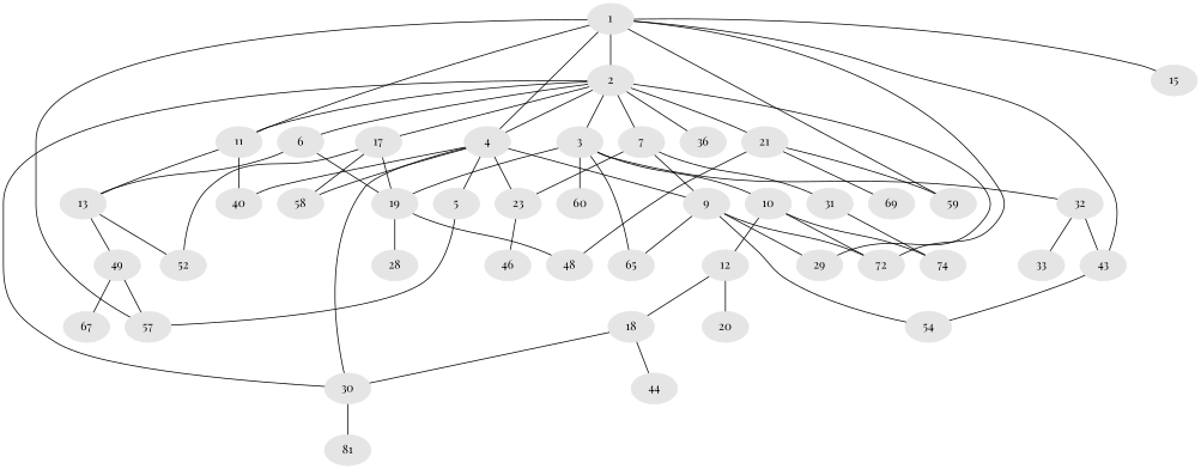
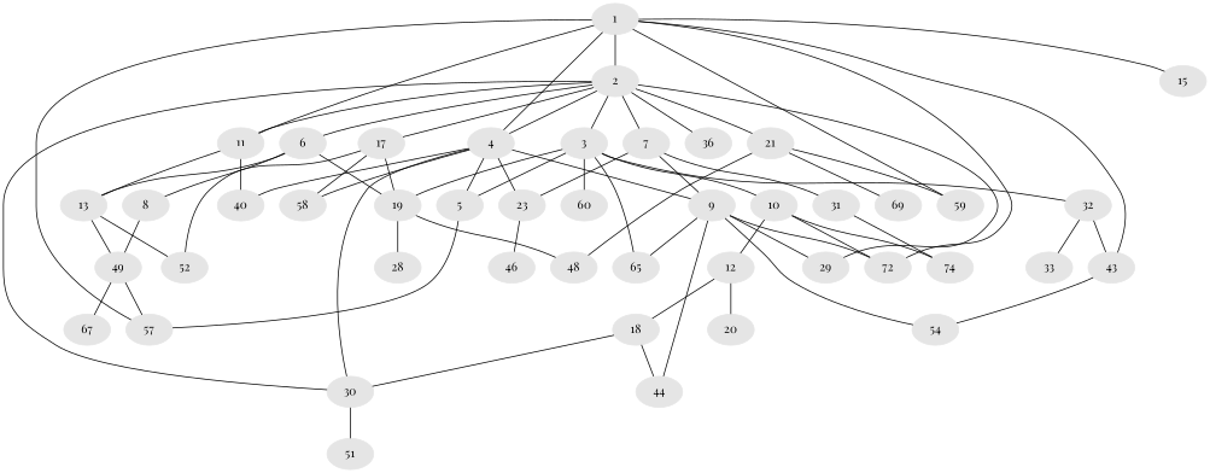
  graph {
    fontname="Playfair Display"
    node [color=gray90 fontname="Playfair Display" style=filled]
    edge [fontname="Playfair Display"]
    1 [super="+45"]
    2 [super="+16"]
    4 [super="+38"]
    11 [super="+55"]
    15
    43 [super="+62"]
    57 [super="+64"]
    59
    72
    3 [super="+26"]
    6 [super="+53"]
    7
    17 [super="+47"]
    21 [super="+56"]
    29 [super="+35"]
    30 [super="+39"]
    36
    5 [super="+22"]
    9 [super="+25"]
    23 [super="+37"]
    40
    58 [super="+63"]
    13 [super="+27"]
    54
    10 [super="+42"]
    19
    32 [super="+34"]
    60 [super="+71"]
    65
+   8 [super="+41"]
    31 [super="+73"]
    52
    48 [super="+61"]
    69
-   51 [label=81]
+   51
    12 [super="+14"]
    74
    28
    33
    44
    46
    49 [super="+66"]
    67
    18 [super="+24"]
    20 [super="+50"]
    1 -- 2 [weight=2]
    1 -- 4
    1 -- 11
    1 -- 15
    1 -- 43
    1 -- 57
    1 -- 59
    1 -- 72
    2 -- 4
    2 -- 11
    2 -- 3
    2 -- 6
    2 -- 7
    2 -- 17
    2 -- 21 [weight=2]
    2 -- 29
    2 -- 30
    2 -- 36
    4 -- 30
    4 -- 5
    4 -- 9
    4 -- 23
    4 -- 40
    4 -- 58
    11 -- 40
    11 -- 13
    43 -- 54
+   3 -- 5
    3 -- 10
    3 -- 19
    3 -- 32
    3 -- 60
    3 -- 65
    6 -- 13 [weight=2]
    6 -- 19
+   6 -- 8
    7 -- 9
    7 -- 23
    7 -- 31
    17 -- 58
    17 -- 19
    17 -- 52
    21 -- 59
    21 -- 48
    21 -- 69
    30 -- 51
    5 -- 57
    9 -- 72
    9 -- 29 [weight=2]
    9 -- 54
    9 -- 65
+   9 -- 44
    23 -- 46
    13 -- 52
    13 -- 49
    10 -- 72
    10 -- 12
    10 -- 74
    19 -- 48
    19 -- 28
    32 -- 43
    32 -- 33
+   8 -- 49
    31 -- 74
    12 -- 18 [weight=2]
    12 -- 20
    49 -- 57
    49 -- 67
    18 -- 30
    18 -- 44
  }
